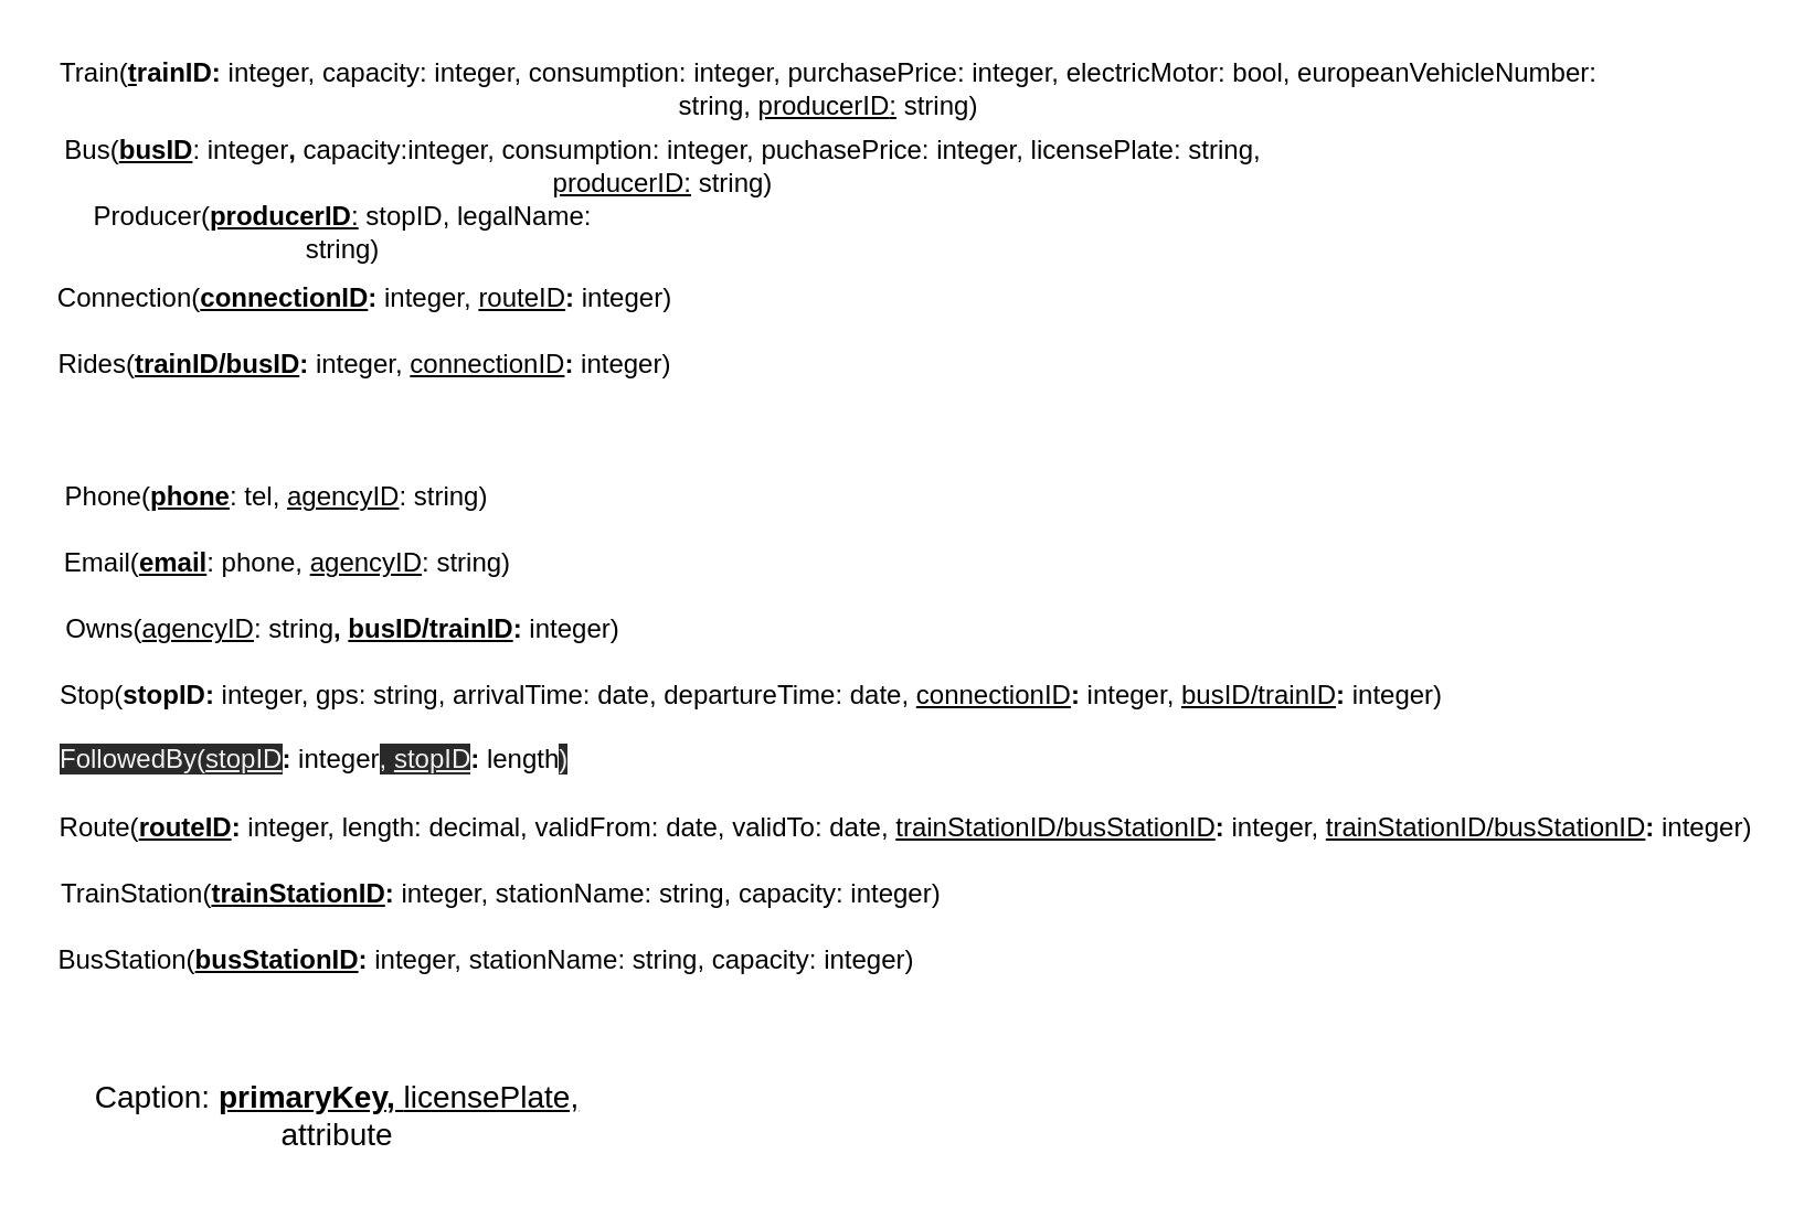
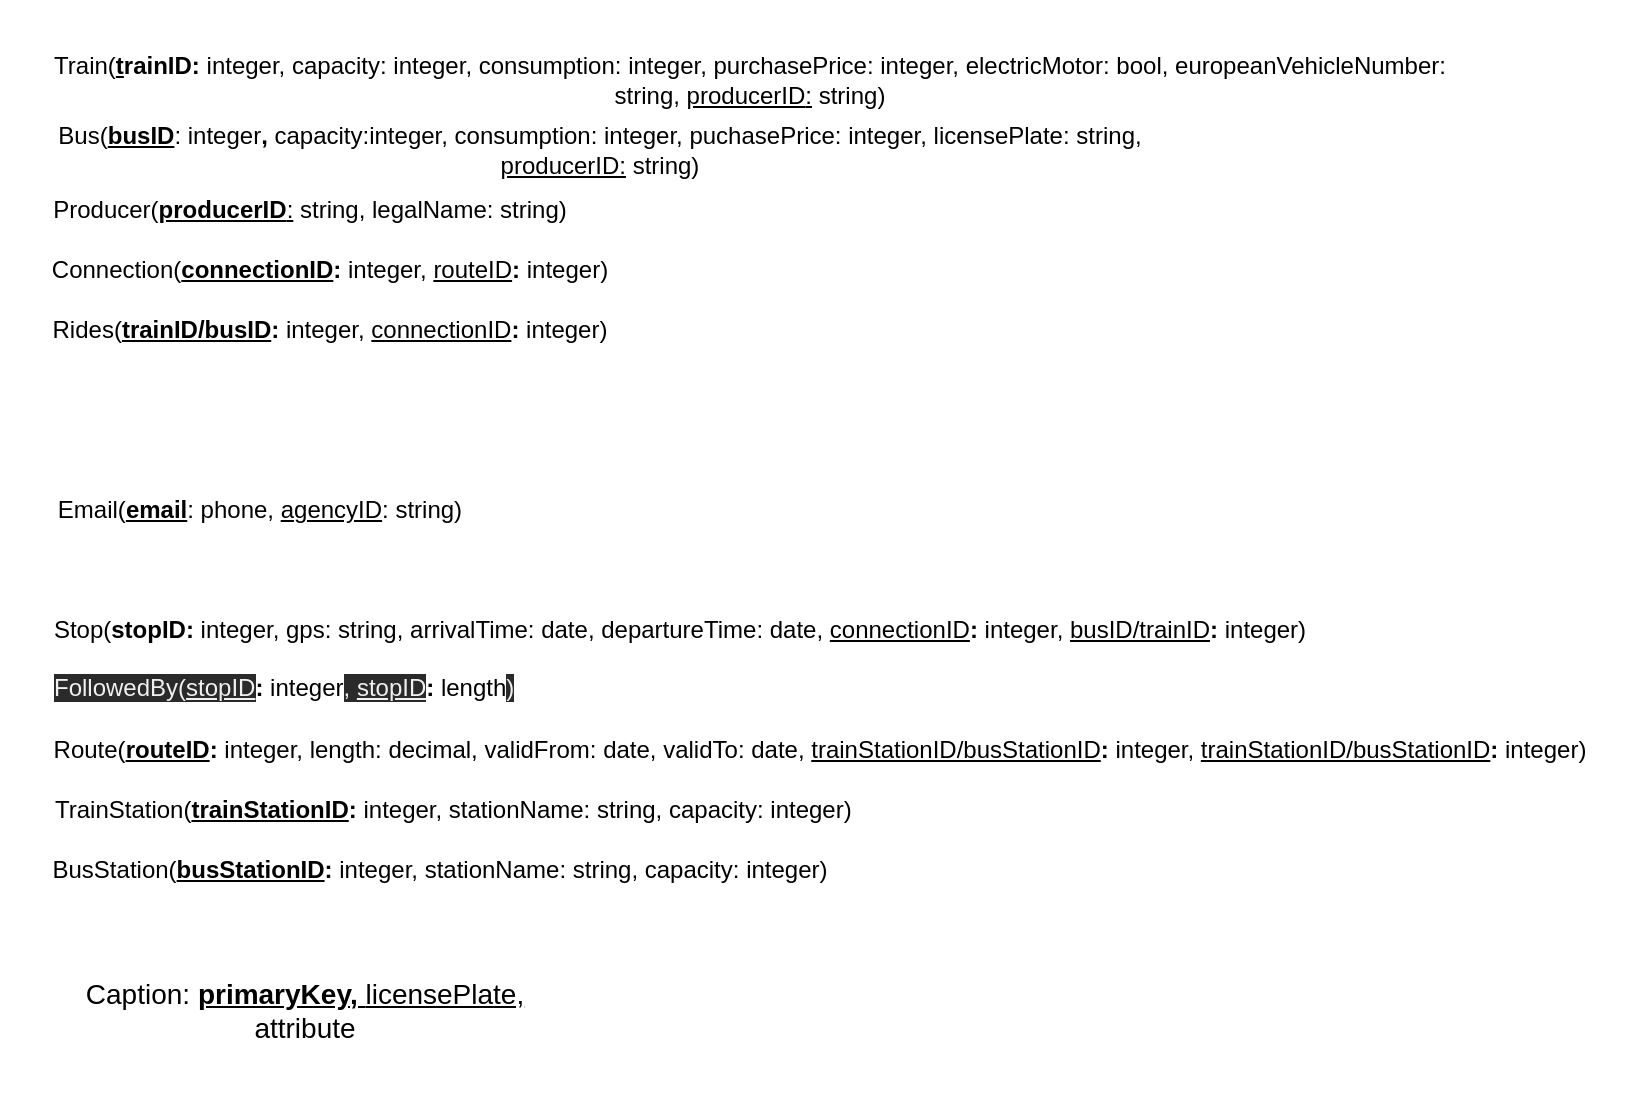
  <mxCell id="0" />
  <mxCell id="1" parent="0" />
  <mxCell id="2" value="Train(&lt;b&gt;&lt;u&gt;t&lt;/u&gt;&lt;/b&gt;&lt;b&gt;rainID:&lt;/b&gt;&amp;nbsp;integer, capacity: integer, consumption: integer, purchasePrice: integer, electricMotor: bool, europeanVehicleNumber: string, &lt;u&gt;producerID&lt;/u&gt;&lt;u&gt;:&lt;/u&gt;&amp;nbsp;string)" style="text;html=1;strokeColor=none;fillColor=none;align=center;verticalAlign=middle;whiteSpace=wrap;rounded=0;" parent="1" vertex="1"><mxGeometry x="25" y="20" width="700" height="40" as="geometry" /></mxCell>
  <mxCell id="3" value="Bus(&lt;u style=&quot;font-weight: bold&quot;&gt;busID&lt;/u&gt;: integer&lt;u style=&quot;font-weight: bold&quot;&gt;,&lt;/u&gt; capacity:integer, consumption: integer, puchasePrice: integer, licensePlate: string, &lt;u&gt;producerID:&lt;/u&gt;&amp;nbsp;string)" style="text;html=1;strokeColor=none;fillColor=none;align=center;verticalAlign=middle;whiteSpace=wrap;rounded=0;" parent="1" vertex="1"><mxGeometry x="25" y="60" width="550" height="30" as="geometry" /></mxCell>
- <mxCell id="4" value="Producer(&lt;b&gt;&lt;u&gt;producerID&lt;/u&gt;&lt;/b&gt;&lt;u&gt;:&lt;/u&gt;&amp;nbsp;stopID, legalName: string)" style="text;html=1;strokeColor=none;fillColor=none;align=center;verticalAlign=middle;whiteSpace=wrap;rounded=0;" parent="1" vertex="1"><mxGeometry x="25" y="90" width="260" height="30" as="geometry" /></mxCell>
+ <mxCell id="4" value="Producer(&lt;b&gt;&lt;u&gt;producerID&lt;/u&gt;&lt;/b&gt;&lt;u&gt;:&lt;/u&gt;&amp;nbsp;string, legalName: string)" style="text;html=1;strokeColor=none;fillColor=none;align=center;verticalAlign=middle;whiteSpace=wrap;rounded=0;" parent="1" vertex="1"><mxGeometry x="25" y="90" width="260" height="30" as="geometry" /></mxCell>
  <mxCell id="5" value="Connection(&lt;b&gt;&lt;u&gt;connectionID&lt;/u&gt;&lt;/b&gt;&lt;b&gt;:&lt;/b&gt;&amp;nbsp;integer, &lt;u&gt;routeID&lt;/u&gt;&lt;b&gt;:&lt;/b&gt;&amp;nbsp;integer)" style="text;html=1;strokeColor=none;fillColor=none;align=center;verticalAlign=middle;whiteSpace=wrap;rounded=0;" parent="1" vertex="1"><mxGeometry x="20" y="120" width="290" height="30" as="geometry" /></mxCell>
  <mxCell id="6" value="Rides(&lt;b&gt;&lt;u&gt;trainID/busID&lt;/u&gt;&lt;/b&gt;&lt;b&gt;:&lt;/b&gt;&amp;nbsp;integer,&amp;nbsp;&lt;u&gt;connectionID&lt;/u&gt;&lt;b&gt;:&lt;/b&gt;&amp;nbsp;integer)" style="text;html=1;strokeColor=none;fillColor=none;align=center;verticalAlign=middle;whiteSpace=wrap;rounded=0;" parent="1" vertex="1"><mxGeometry x="25" y="150" width="280" height="30" as="geometry" /></mxCell>
- <mxCell id="7" value="Phone(&lt;b&gt;&lt;u&gt;phone&lt;/u&gt;&lt;/b&gt;: tel, &lt;u&gt;agencyID&lt;/u&gt;: string)" style="text;html=1;strokeColor=none;fillColor=none;align=center;verticalAlign=middle;whiteSpace=wrap;rounded=0;" parent="1" vertex="1"><mxGeometry x="25" y="210" width="200" height="30" as="geometry" /></mxCell>
  <mxCell id="8" value="Email(&lt;b&gt;&lt;u&gt;email&lt;/u&gt;&lt;/b&gt;: phone, &lt;u&gt;agencyID&lt;/u&gt;: string)" style="text;html=1;strokeColor=none;fillColor=none;align=center;verticalAlign=middle;whiteSpace=wrap;rounded=0;" parent="1" vertex="1"><mxGeometry x="25" y="240" width="210" height="30" as="geometry" /></mxCell>
- <mxCell id="9" value="Owns(&lt;u&gt;agencyID&lt;/u&gt;: string&lt;b&gt;, &lt;u&gt;busID/trainID&lt;/u&gt;&lt;/b&gt;&lt;b&gt;:&lt;/b&gt;&amp;nbsp;integer)" style="text;html=1;strokeColor=none;fillColor=none;align=center;verticalAlign=middle;whiteSpace=wrap;rounded=0;" parent="1" vertex="1"><mxGeometry x="25" y="270" width="260" height="30" as="geometry" /></mxCell>
  <mxCell id="10" value="Stop(&lt;b&gt;stopID&lt;/b&gt;&lt;b&gt;:&lt;/b&gt;&amp;nbsp;integer, gps: string, arrivalTime: date, departureTime: date, &lt;u&gt;connectionID&lt;/u&gt;&lt;b&gt;:&lt;/b&gt;&amp;nbsp;integer, &lt;u&gt;busID/trainID&lt;/u&gt;&lt;b&gt;:&lt;/b&gt;&amp;nbsp;integer)" style="text;html=1;strokeColor=none;fillColor=none;align=center;verticalAlign=middle;whiteSpace=wrap;rounded=0;" parent="1" vertex="1"><mxGeometry x="25" y="300" width="630" height="30" as="geometry" /></mxCell>
  <mxCell id="11" value="Route(&lt;b&gt;&lt;u&gt;routeID&lt;/u&gt;&lt;/b&gt;&lt;b&gt;:&lt;/b&gt;&amp;nbsp;integer,&amp;nbsp;length: decimal, validFrom: date, validTo: date, &lt;u&gt;trainStationID/busStationID&lt;/u&gt;&lt;b&gt;:&lt;/b&gt;&amp;nbsp;integer, &lt;u&gt;trainStationID/busStationID&lt;/u&gt;&lt;b&gt;:&lt;/b&gt;&amp;nbsp;integer)" style="text;html=1;strokeColor=none;fillColor=none;align=center;verticalAlign=middle;whiteSpace=wrap;rounded=0;" parent="1" vertex="1"><mxGeometry x="25" y="360" width="770" height="30" as="geometry" /></mxCell>
  <mxCell id="12" value="" style="edgeStyle=none;html=1;" edge="1" parent="1" source="13" target="11"><mxGeometry relative="1" as="geometry" /></mxCell>
  <mxCell id="13" value="TrainStation(&lt;b&gt;&lt;u&gt;trainStationID&lt;/u&gt;&lt;/b&gt;&lt;b&gt;:&lt;/b&gt;&amp;nbsp;integer, stationName: string, capacity: integer)&amp;nbsp;&amp;nbsp;" style="text;html=1;strokeColor=none;fillColor=none;align=center;verticalAlign=middle;whiteSpace=wrap;rounded=0;" parent="1" vertex="1"><mxGeometry x="25" y="390" width="410" height="30" as="geometry" /></mxCell>
  <mxCell id="14" value="BusStation(&lt;b&gt;&lt;u&gt;busStationID&lt;/u&gt;&lt;/b&gt;&lt;b&gt;:&lt;/b&gt;&amp;nbsp;integer, stationName: string, capacity: integer)" style="text;html=1;strokeColor=none;fillColor=none;align=center;verticalAlign=middle;whiteSpace=wrap;rounded=0;" parent="1" vertex="1"><mxGeometry x="25" y="420" width="390" height="30" as="geometry" /></mxCell>
  <mxCell id="15" value="&lt;span style=&quot;color: rgb(240 , 240 , 240) ; font-family: &amp;#34;helvetica&amp;#34; ; font-size: 12px ; font-style: normal ; font-weight: 400 ; letter-spacing: normal ; text-align: center ; text-indent: 0px ; text-transform: none ; word-spacing: 0px ; background-color: rgb(42 , 42 , 42) ; display: inline ; float: none&quot;&gt;FollowedBy(&lt;/span&gt;&lt;u style=&quot;color: rgb(240 , 240 , 240) ; font-family: &amp;#34;helvetica&amp;#34; ; font-size: 12px ; font-style: normal ; font-weight: 400 ; letter-spacing: normal ; text-align: center ; text-indent: 0px ; text-transform: none ; word-spacing: 0px ; background-color: rgb(42 , 42 , 42)&quot;&gt;stopID&lt;/u&gt;&lt;b style=&quot;text-align: center&quot;&gt;:&lt;/b&gt;&lt;span style=&quot;text-align: center&quot;&gt;&amp;nbsp;integer&lt;/span&gt;&lt;span style=&quot;color: rgb(240 , 240 , 240) ; font-family: &amp;#34;helvetica&amp;#34; ; font-size: 12px ; font-style: normal ; font-weight: 400 ; letter-spacing: normal ; text-align: center ; text-indent: 0px ; text-transform: none ; word-spacing: 0px ; background-color: rgb(42 , 42 , 42) ; display: inline ; float: none&quot;&gt;,&lt;span&gt;&amp;nbsp;&lt;/span&gt;&lt;/span&gt;&lt;u style=&quot;color: rgb(240 , 240 , 240) ; font-family: &amp;#34;helvetica&amp;#34; ; font-size: 12px ; font-style: normal ; font-weight: 400 ; letter-spacing: normal ; text-align: center ; text-indent: 0px ; text-transform: none ; word-spacing: 0px ; background-color: rgb(42 , 42 , 42)&quot;&gt;stopID&lt;/u&gt;&lt;b style=&quot;text-align: center&quot;&gt;:&lt;/b&gt;&lt;span style=&quot;text-align: center&quot;&gt;&amp;nbsp;length&lt;/span&gt;&lt;span style=&quot;color: rgb(240 , 240 , 240) ; font-family: &amp;#34;helvetica&amp;#34; ; font-size: 12px ; font-style: normal ; font-weight: 400 ; letter-spacing: normal ; text-align: center ; text-indent: 0px ; text-transform: none ; word-spacing: 0px ; background-color: rgb(42 , 42 , 42) ; display: inline ; float: none&quot;&gt;)&lt;/span&gt;" style="text;whiteSpace=wrap;html=1;" parent="1" vertex="1"><mxGeometry x="25" y="330" width="170" height="30" as="geometry" /></mxCell>
  <mxCell id="16" value="&lt;font style=&quot;font-size: 14px&quot;&gt;Caption: &lt;u&gt;&lt;b&gt;primaryKey, &lt;/b&gt;licensePlate, &lt;/u&gt;attribute&lt;/font&gt;" style="text;html=1;strokeColor=none;fillColor=none;align=center;verticalAlign=middle;whiteSpace=wrap;rounded=0;" parent="1" vertex="1"><mxGeometry x="20" y="480" width="265" height="50" as="geometry" /></mxCell>
